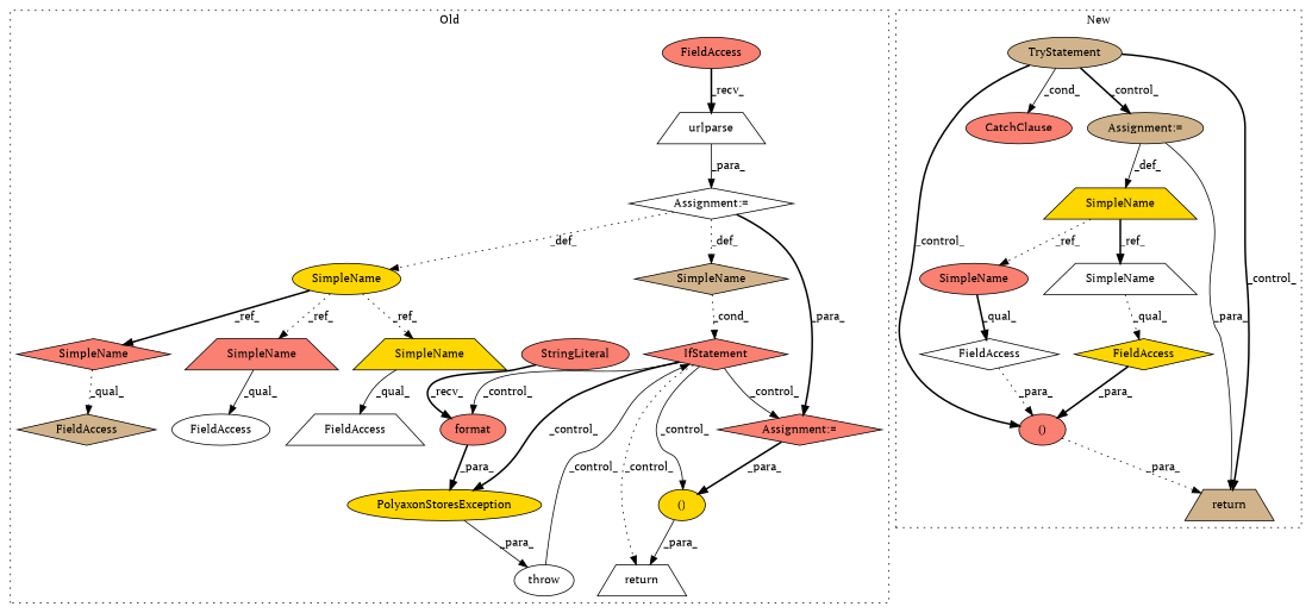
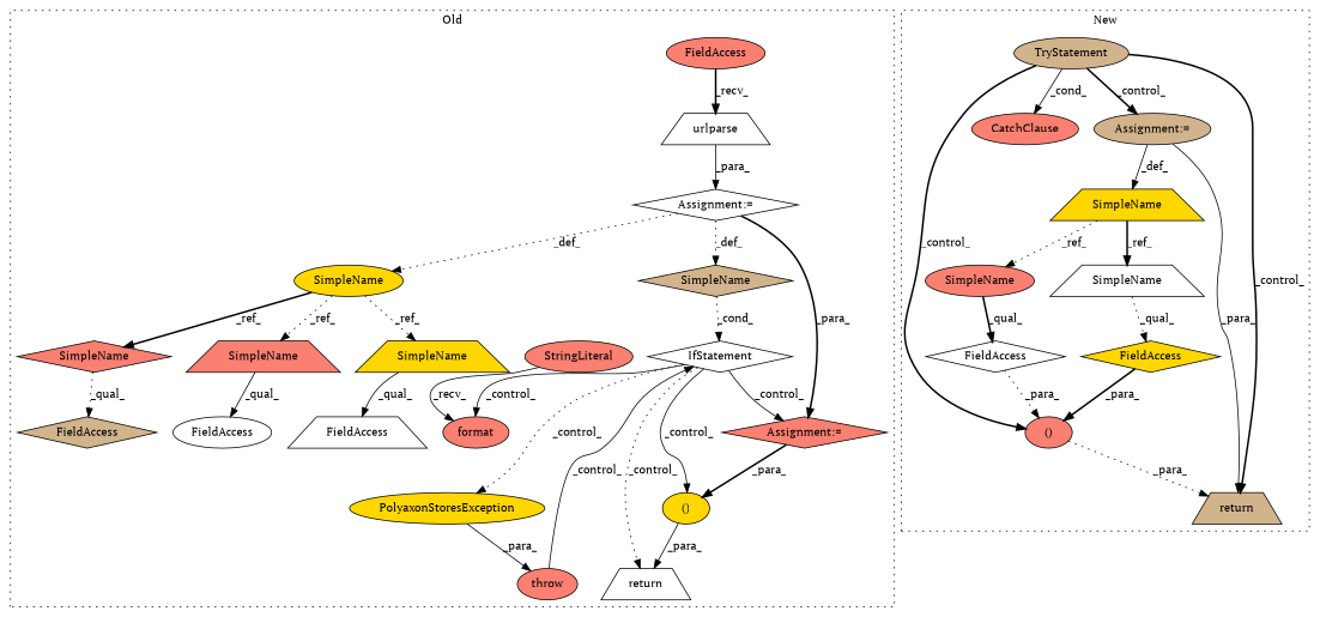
  digraph {
    fontname="PT Serif"
    node [a=42 fillcolor=white fontname="PT Serif" l=10 s=2510 shape=ellipse style=filled]
    edge [fontname="PT Serif" style=solid]
    n1 [a=32 l="9,1" label=urlparse s="2049,2067" shape=trapezium]
    n2 [a=7 l=1 label="Assignment:=" s=2035 shape=diamond]
    n3 [a=22 fillcolor=tan l=15 label=FieldAccess shape=diamond]
    n4 [a=22 l=17 label=FieldAccess s=2270]
    n5 [a=22 l=17 label=FieldAccess s=2078 shape=trapezium]
    n6 [fillcolor=gold label=SimpleName s=2025]
    n7 [a=106 fillcolor=gold l=54 label="()" s=2617]
    n8 [fillcolor=tan label=SimpleName shape=diamond l="" s=""]
    n9 [a=41 l=12 label=return s=2605 shape=trapezium]
    n10 [a=32 fillcolor=salmon l="7,1" label=format s="2177,2193"]
    n11 [a=45 fillcolor=salmon l=30 label=StringLiteral s=2146]
    n12 [a=32 fillcolor=gold l="24,1" label=PolyaxonStoresException s="2122,2194"]
-   n13 [a=53 l=6 label=throw s=2116]
+   n13 [a=53 fillcolor=salmon l=6 label=throw s=2116]
    n14 [a=22 fillcolor=salmon l=12 label=FieldAccess s=2036]
-   n15 [a=25 fillcolor=salmon l="4,2" label=IfStatement s="2074,2106" shape=diamond]
+   n15 [a=25 l="4,2" label=IfStatement s="2074,2106" shape=diamond]
    n16 [a=7 fillcolor=salmon l=1 label="Assignment:=" s=2448 shape=diamond]
    n17 [fillcolor=gold label=SimpleName s=2078 shape=trapezium]
    n18 [fillcolor=salmon label=SimpleName shape=diamond]
    n19 [fillcolor=salmon label=SimpleName s=2270 shape=trapezium]
    n20 [a=106 fillcolor=salmon l=69 label="()" s=1947]
    n21 [a=22 fillcolor=gold l=9 label=FieldAccess s=2007 shape=diamond]
    n22 [fillcolor=gold l=4 label=SimpleName s=1881 shape=trapezium]
    n23 [a=22 l=20 label=FieldAccess s=1974 shape=diamond]
    n24 [a=54 fillcolor=tan l=4 label=TryStatement s=1869]
    n25 [a=12 fillcolor=salmon l="11,2" label=CatchClause s="2026,2048"]
    n26 [a=7 fillcolor=tan l=1 label="Assignment:=" s=1885]
    n27 [a=41 fillcolor=tan l=14 label=return s=1933 shape=trapezium]
    n28 [fillcolor=salmon l=4 label=SimpleName s=1974]
    n29 [l=4 label=SimpleName s=2007 shape=trapezium]
    subgraph cluster_1 {
      label=Old
      style=dotted
      n1
      n2
      n3
      n4
      n5
      n6
      n7
      n8
      n9
      n10
      n11
      n12
      n13
      n14
      n15
      n16
      n17
      n18
      n19
    }
    subgraph cluster_2 {
      label=New
      style=dotted
      n20
      n21
      n22
      n23
      n24
      n25
      n26
      n27
      n28
      n29
    }
    n1 -> n2 [label=_para_]
    n2 -> n6 [label=_def_ style=dotted]
    n2 -> n8 [label=_def_ style=dotted]
    n2 -> n16 [label=_para_ style=bold]
    n6 -> n17 [label=_ref_ style=dotted]
    n6 -> n18 [label=_ref_ style=bold]
    n6 -> n19 [label=_ref_ style=dotted]
    n7 -> n9 [label=_para_]
    n8 -> n15 [label=_cond_ style=dotted]
-   n10 -> n12 [label=_para_ style=bold]
-   n11 -> n10 [label=_recv_ style=bold]
+   n11 -> n10 [label=_recv_]
    n12 -> n13 [label=_para_]
    n13 -> n15 [label=_control_]
    n14 -> n1 [label=_recv_ style=bold]
    n15 -> n7 [label=_control_]
    n15 -> n9 [label=_control_ style=dotted]
    n15 -> n10 [label=_control_]
-   n15 -> n12 [label=_control_ style=bold]
+   n15 -> n12 [label=_control_ style=dotted]
    n15 -> n16 [label=_control_]
    n16 -> n7 [label=_para_ style=bold]
    n17 -> n5 [label=_qual_]
    n18 -> n3 [label=_qual_ style=dotted]
    n19 -> n4 [label=_qual_]
    n20 -> n27 [label=_para_ style=dotted]
    n21 -> n20 [label=_para_ style=bold]
    n22 -> n28 [label=_ref_ style=dotted]
    n22 -> n29 [label=_ref_ style=bold]
    n23 -> n20 [label=_para_ style=dotted]
    n24 -> n20 [label=_control_ style=bold]
    n24 -> n25 [label=_cond_]
    n24 -> n26 [label=_control_ style=bold]
    n24 -> n27 [label=_control_ style=bold]
    n26 -> n22 [label=_def_]
    n26 -> n27 [label=_para_]
    n28 -> n23 [label=_qual_ style=bold]
    n29 -> n21 [label=_qual_ style=dotted]
  }
